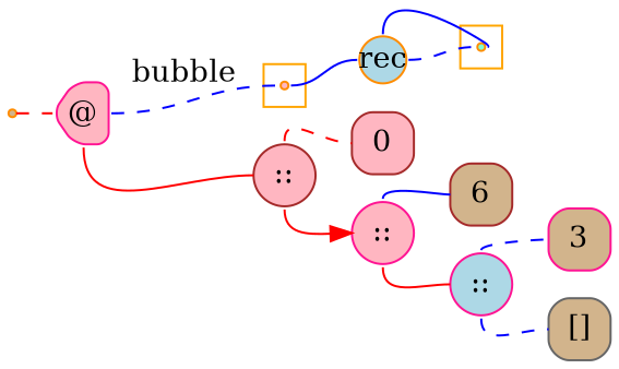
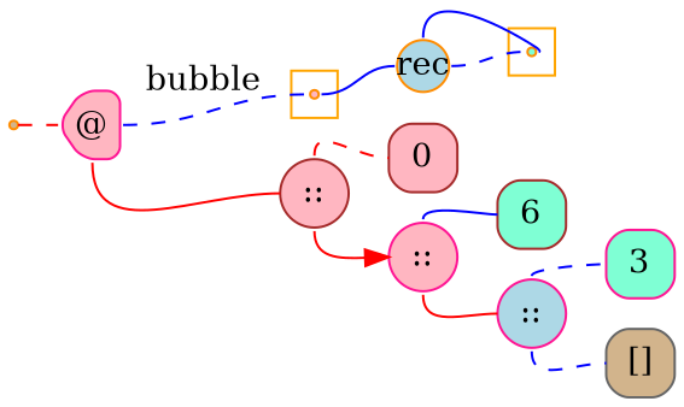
  digraph {
    labeldistance=0
    nodesep=.175
    rankdir=LR
    ranksep=.175
    node [color=darkorange fillcolor=lightpink fixedsize=true orientation=90 shape=circle style="rounded,filled"]
    edge [arrowhead=none arrowtail=none color=blue headport=w style=solid tailport=e]
    ndcluster_nd45 [shape=point style=filled]
    ndcluster_nd366 [fillcolor=aquamarine shape=point style=filled]
    n3 [fillcolor=lightblue height=.3 label=rec width=.3 orientation=""]
    nd1 [fillcolor=tan shape=point style=filled orientation=""]
    n5 [color=deeppink height=.4 label="@" shape=house width=.4]
    n6 [color=brown height=.4 label="::" width=.4 orientation=""]
    n7 [color=brown height=.4 label=0 shape=square width=.4]
    n8 [color=deeppink height=.4 label="::" width=.4 orientation=""]
-   n9 [color=brown fillcolor=tan height=.4 label=6 shape=square width=.4]
+   n9 [color=brown fillcolor=aquamarine height=.4 label=6 shape=square width=.4]
    n10 [color=deeppink fillcolor=lightblue height=.4 label="::" width=.4 orientation=""]
-   n11 [color=deeppink fillcolor=tan height=.4 label=3 shape=square width=.4]
+   n11 [color=deeppink fillcolor=aquamarine height=.4 label=3 shape=square width=.4]
    n12 [color=gray40 fillcolor=tan height=.4 label="[]" shape=square width=.4]
    subgraph cluster_1 {
      color=orange
      style=fill
      ndcluster_nd45
    }
    subgraph cluster_2 {
      color=orange
      style=fill
      ndcluster_nd366
    }
    ndcluster_nd45 -> n3
    n3 -> ndcluster_nd366 [dir=back headport=e tailport=n]
    n3 -> ndcluster_nd366 [style=dashed]
    nd1 -> n5 [color=red style=dashed]
    n5 -> ndcluster_nd45 [label=bubble style=dashed]
    n5 -> n6 [color=red tailport=s]
    n6 -> n7 [color=red style=dashed tailport=n]
    n6 -> n8 [arrowhead=normal color=red tailport=s]
    n8 -> n9 [tailport=n]
    n8 -> n10 [color=red tailport=s]
    n10 -> n11 [style=dashed tailport=n]
    n10 -> n12 [style=dashed tailport=s]
  }
